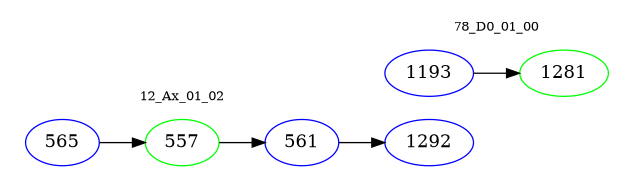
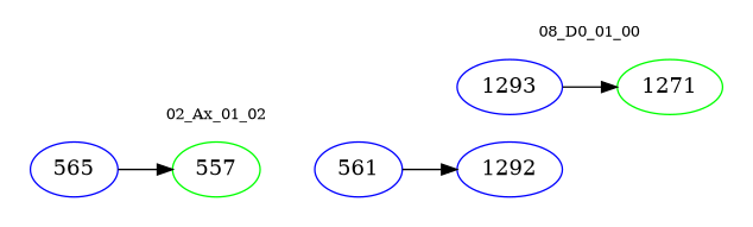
  digraph {
    fontname="DejaVu Serif"
    rankdir=LR
    node [color=blue fontname="DejaVu Serif"]
    edge [color=black fontname="DejaVu Serif"]
    n1 [label=565]
    n2 [color=green label=557]
    n3 [label=561]
-   n4 [label=1193]
-   n5 [color=green label=1281]
+   n4 [label=1293]
+   n5 [color=green label=1271]
    n6 [label=1292]
    subgraph cluster_1 {
      color=white
      fontsize=10
-     label="12_Ax_01_02"
+     label="02_Ax_01_02"
      n1
      n2
      n3
    }
    subgraph cluster_2 {
      color=white
      fontsize=10
-     label="78_D0_01_00"
+     label="08_D0_01_00"
      n4
      n5
      n6
    }
    n1 -> n2
-   n2 -> n3
    n3 -> n6
    n4 -> n5
  }
